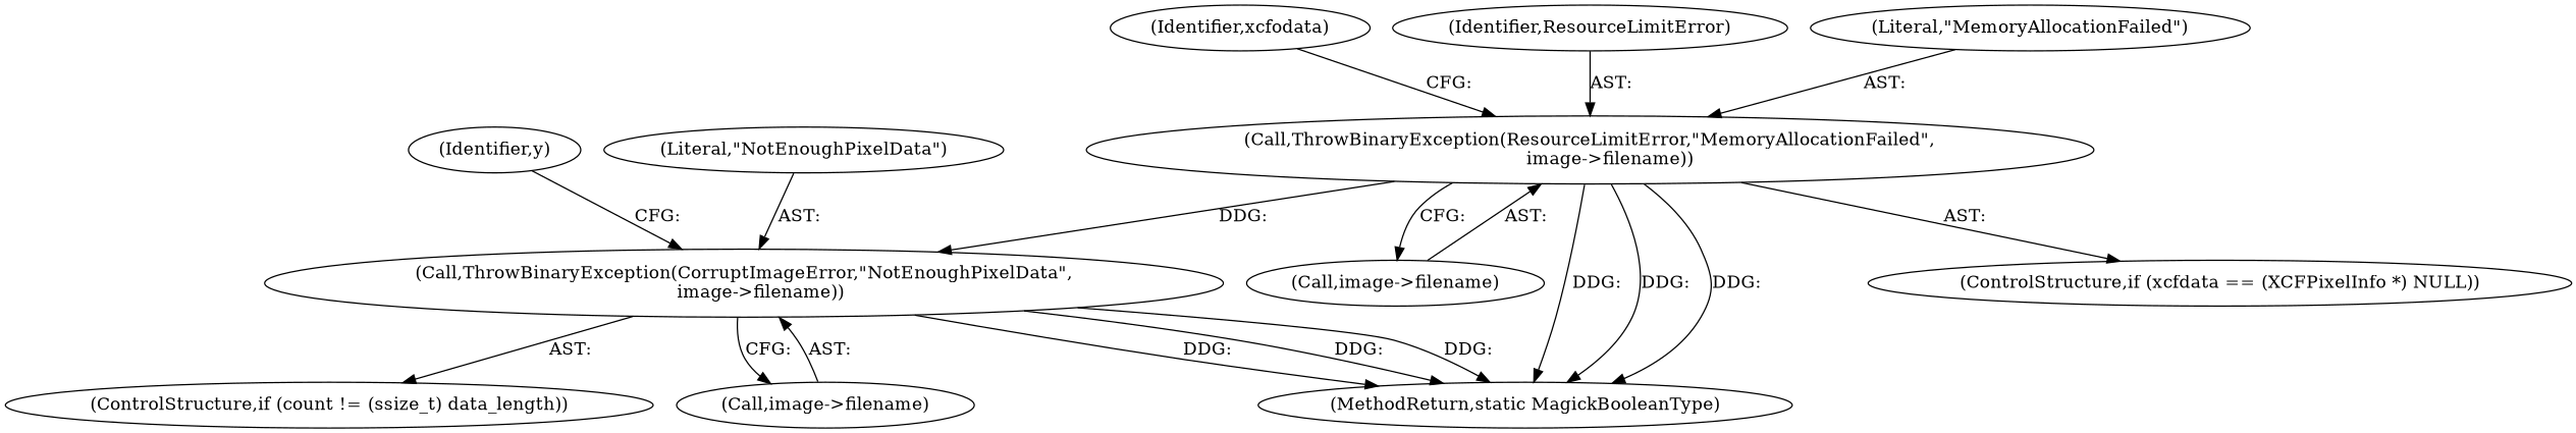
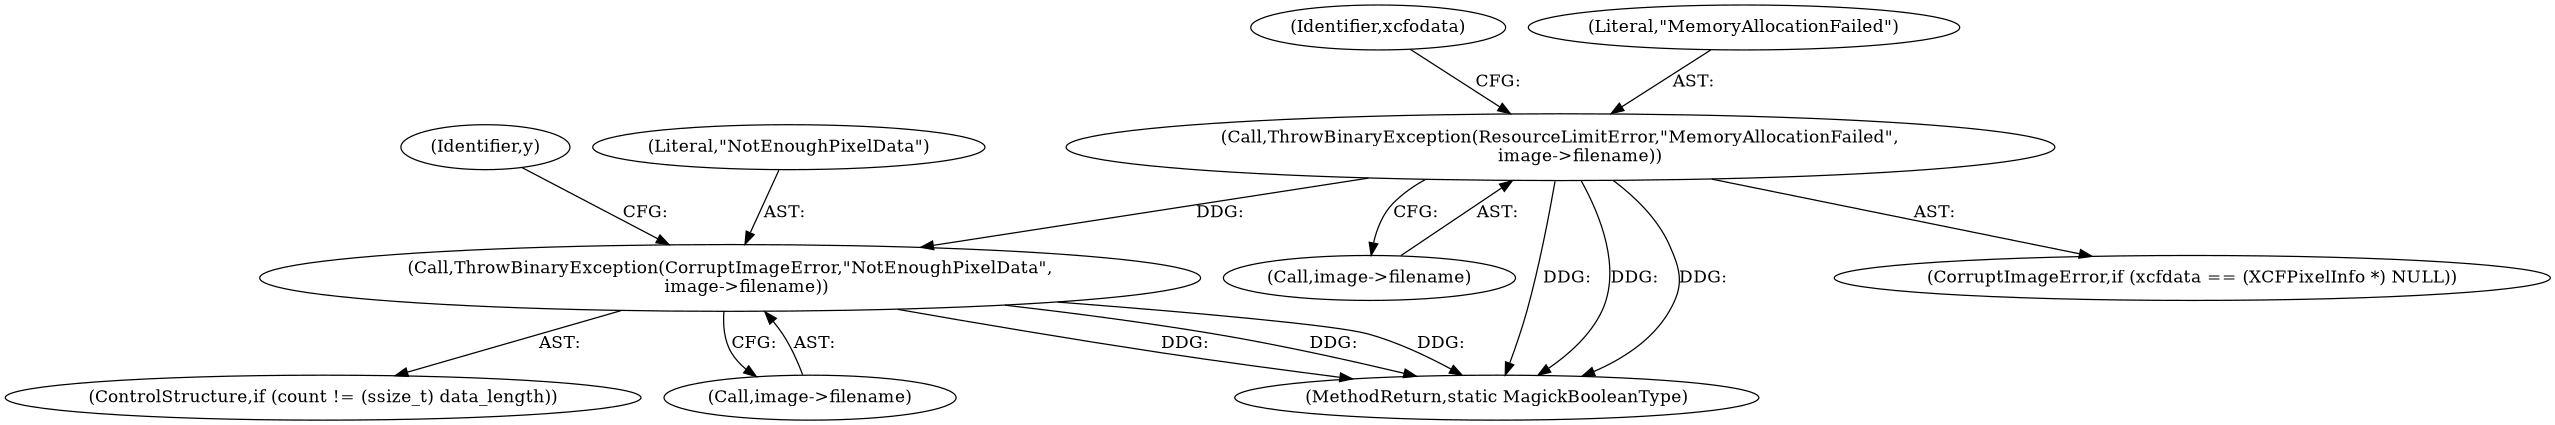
  digraph {
    n1 [label="(Call,ThrowBinaryException(ResourceLimitError,\"MemoryAllocationFailed\",\n       image->filename))"]
    n2 [label="(Call,ThrowBinaryException(CorruptImageError,\"NotEnoughPixelData\",\n      image->filename))"]
-   n3 [label="(ControlStructure,if (xcfdata == (XCFPixelInfo *) NULL))"]
+   n3 [label="(CorruptImageError,if (xcfdata == (XCFPixelInfo *) NULL))"]
    n4 [label="(Call,image->filename)"]
    n5 [label="(MethodReturn,static MagickBooleanType)"]
    n6 [label="(ControlStructure,if (count != (ssize_t) data_length))"]
    n7 [label="(Call,image->filename)"]
    n8 [label="(Identifier,y)"]
    n9 [label="(Identifier,xcfodata)"]
-   n10 [label="(Identifier,ResourceLimitError)"]
    n11 [label="(Literal,\"MemoryAllocationFailed\")"]
    n12 [label="(Literal,\"NotEnoughPixelData\")"]
    n1 -> n2 [label="DDG: "]
    n1 -> n3 [label="AST: "]
    n1 -> n4 [label="CFG: "]
    n1 -> n5 [label="DDG: "]
    n1 -> n5 [label="DDG: "]
    n1 -> n5 [label="DDG: "]
    n2 -> n5 [label="DDG: "]
    n2 -> n5 [label="DDG: "]
    n2 -> n5 [label="DDG: "]
    n2 -> n6 [label="AST: "]
    n2 -> n7 [label="CFG: "]
    n4 -> n1 [label="AST: "]
    n7 -> n2 [label="AST: "]
    n8 -> n2 [label="CFG: "]
    n9 -> n1 [label="CFG: "]
-   n10 -> n1 [label="AST: "]
    n11 -> n1 [label="AST: "]
    n12 -> n2 [label="AST: "]
  }
